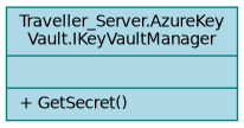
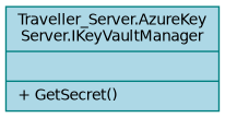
  digraph {
-   n1 [color=teal fillcolor=lightblue fontcolor=black fontname=Helvetica fontsize=10 height=0.2 label="{Traveller_Server.AzureKey\lVault.IKeyVaultManager\n||+ GetSecret()\l}" shape=record style=filled width=0.4]
+   n1 [color=teal fillcolor=lightblue fontcolor=black fontname=Helvetica fontsize=10 height=0.2 label="{Traveller_Server.AzureKey\lServer.IKeyVaultManager\n||+ GetSecret()\l}" shape=record style=filled width=0.4]
  }
